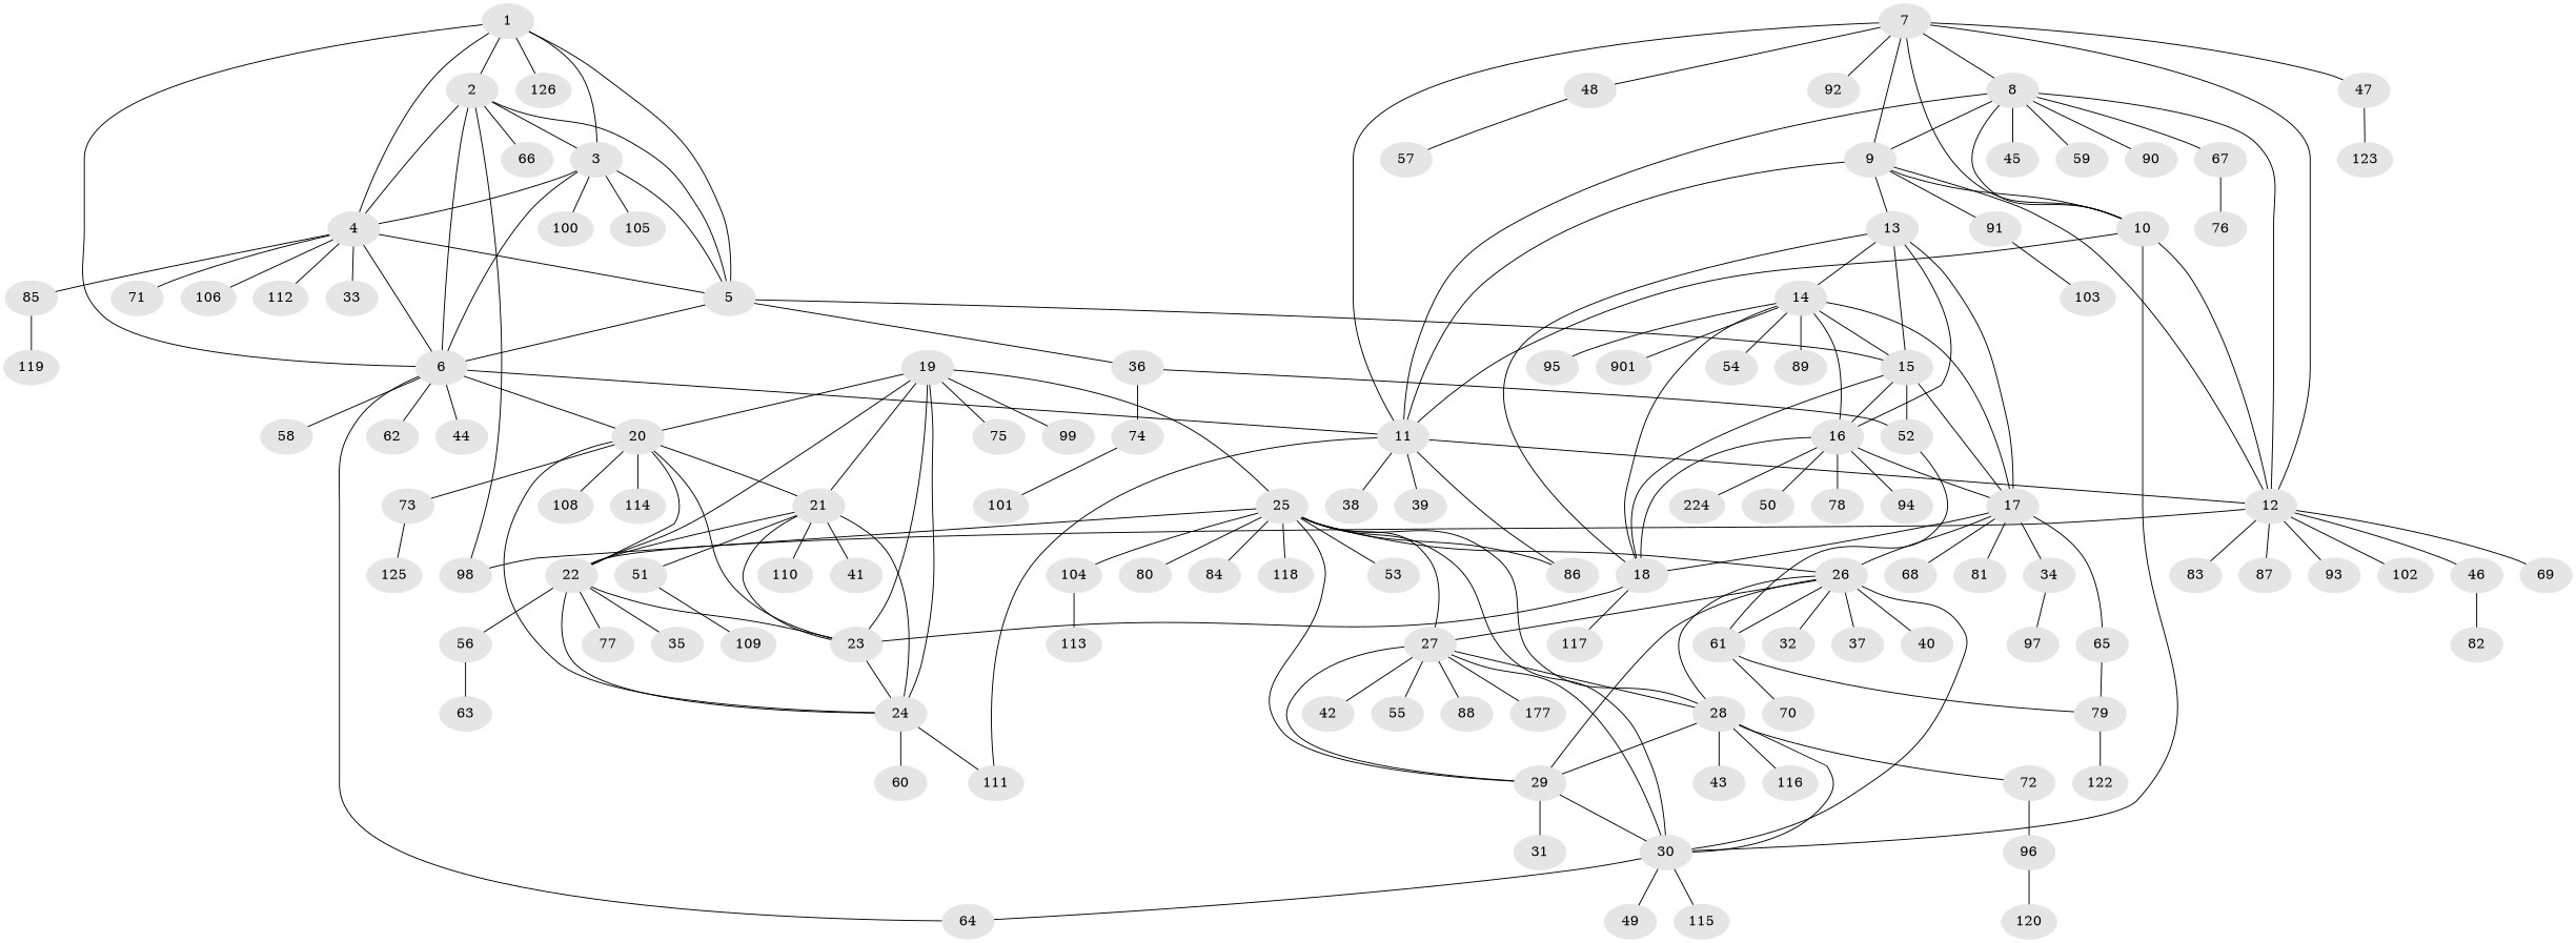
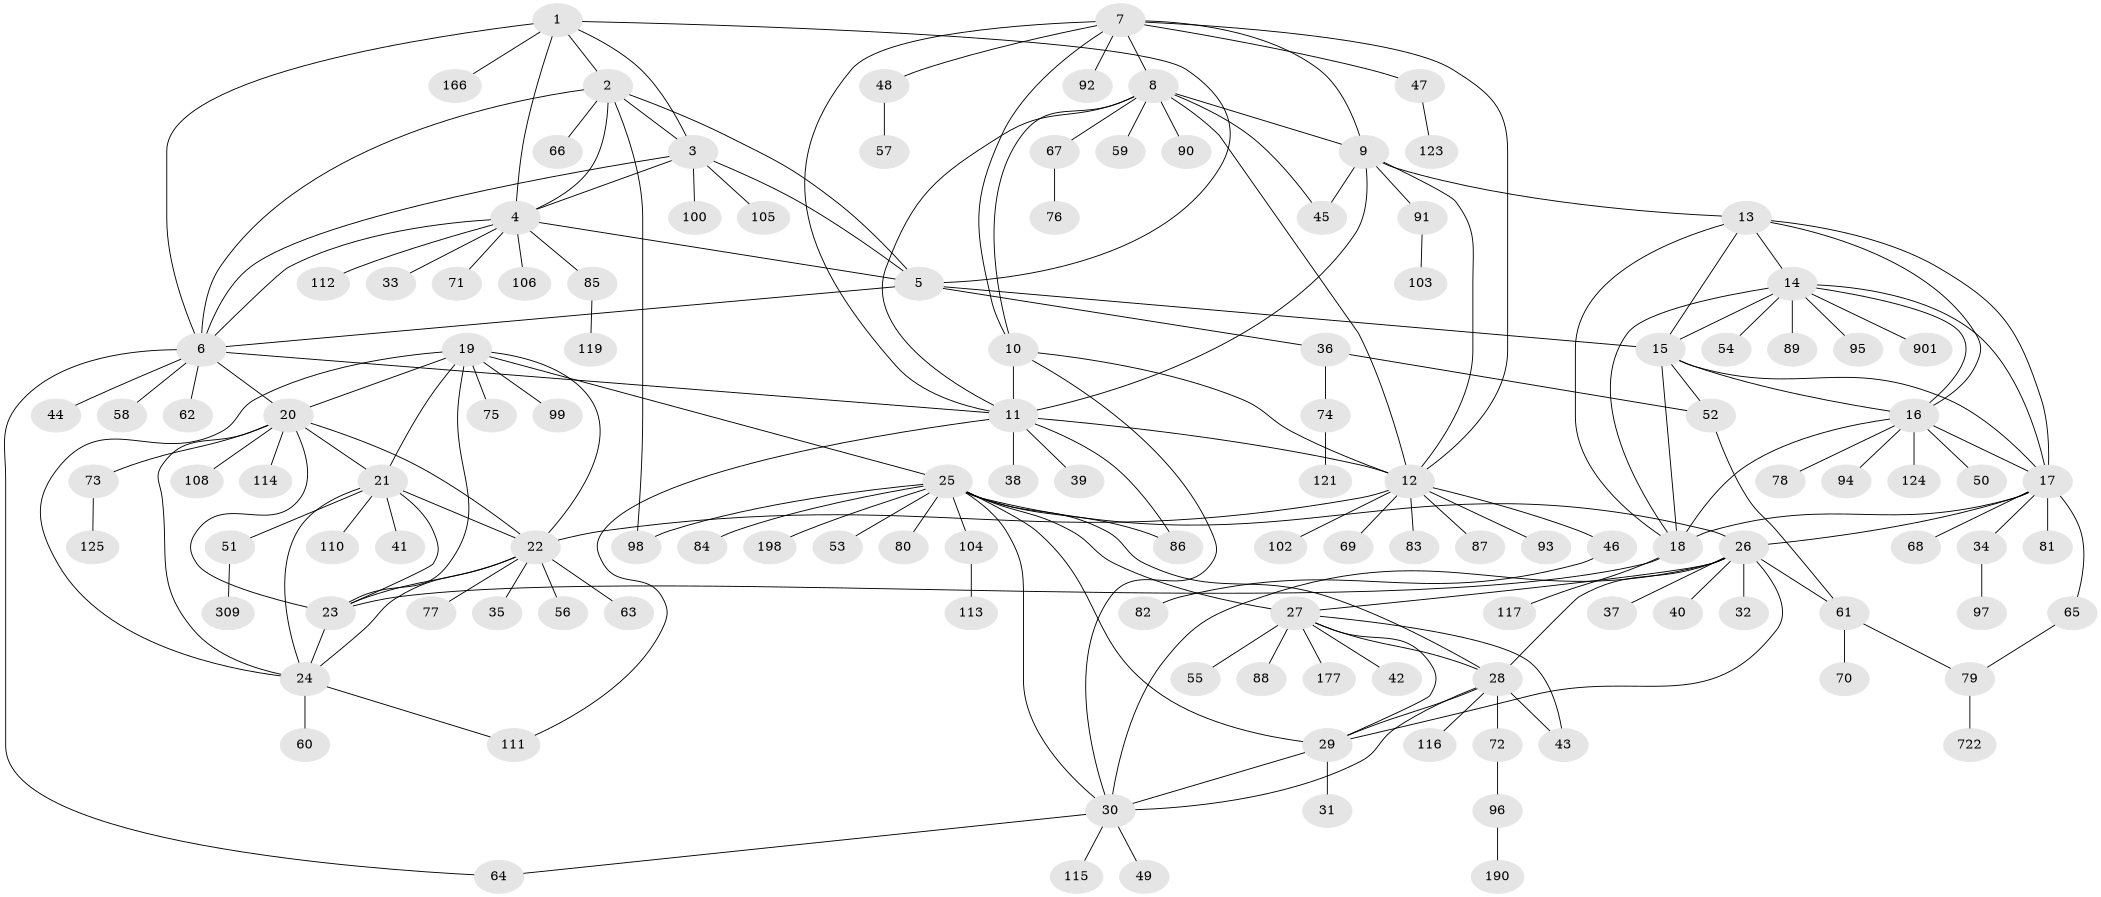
  graph {
    node [color=gray90 style=filled]
    1
    2
    3
    4
    5
    6
-   126
+   126 [label=166]
    66
    98
    100
    105
    33
    71
    85
    106
    112
    15
    36
    11
    20
    44
    58
    62
    64
    30
    49
    115
    119
    16
    17
    18
    52
    74
    12
    38
    39
    86
    111
    22
    23
    21
    24
    73
    108
    114
    7
    8
    9
    10
    47
    48
    92
    45
    59
    67
    90
    13
    91
    46
    69
    83
    87
    93
    102
    123
    57
    76
    14
    103
    35
    56
    63
    77
    82
    54
    89
    95
    n78 [label=901]
    50
    78
    94
-   124 [label=224]
+   124
    26
    34
    65
    68
    81
    117
    61
    27
    28
    29
    32
    37
    40
    97
    79
    19
    25
    75
    99
    41
    51
    110
    60
    53
    80
    84
    104
-   118
+   118 [label=198]
    125
-   109
+   109 [label=309]
    42
    55
    88
    n116 [label=177]
    43
    72
    116
    31
    113
    70
    96
-   121 [label=101]
-   122
-   120
+   121
+   122 [label=722]
+   120 [label=190]
    1 -- 2
    1 -- 3
    1 -- 4
    1 -- 5
    1 -- 6
    1 -- 126
    2 -- 3
    2 -- 4
    2 -- 5
    2 -- 6
    2 -- 66
    2 -- 98
    3 -- 4
    3 -- 5
    3 -- 6
    3 -- 100
    3 -- 105
    4 -- 5
    4 -- 6
    4 -- 33
    4 -- 71
    4 -- 85
    4 -- 106
    4 -- 112
    5 -- 6
    5 -- 15
    5 -- 36
    6 -- 11
    6 -- 20
    6 -- 44
    6 -- 58
    6 -- 62
    6 -- 64
    85 -- 119
    15 -- 16
    15 -- 17
    15 -- 18
    15 -- 52
    36 -- 52
    36 -- 74
    11 -- 12
    11 -- 38
    11 -- 39
    11 -- 86
    11 -- 111
    20 -- 22
    20 -- 23
    20 -- 21
    20 -- 24
    20 -- 73
    20 -- 108
    20 -- 114
    30 -- 64
    30 -- 49
    30 -- 115
    16 -- 17
    16 -- 18
    16 -- 50
    16 -- 78
    16 -- 94
    16 -- 124
    17 -- 18
    17 -- 26
    17 -- 34
    17 -- 65
    17 -- 68
    17 -- 81
    18 -- 23
    18 -- 117
    52 -- 61
    74 -- 121
    12 -- 22
    12 -- 46
    12 -- 69
    12 -- 83
    12 -- 87
    12 -- 93
    12 -- 102
    22 -- 23
    22 -- 24
    22 -- 35
    22 -- 56
-   56 -- 63
+   22 -- 63
    22 -- 77
    23 -- 24
    21 -- 22
    21 -- 23
    21 -- 24
    21 -- 41
    21 -- 51
    21 -- 110
    24 -- 111
    24 -- 60
    73 -- 125
    7 -- 11
    7 -- 12
    7 -- 8
    7 -- 9
    7 -- 10
    7 -- 47
    7 -- 48
    7 -- 92
    8 -- 11
    8 -- 12
    8 -- 9
    8 -- 10
    8 -- 45
    8 -- 59
    8 -- 67
    8 -- 90
    9 -- 11
    9 -- 12
-   9 -- 10
+   9 -- 45
    9 -- 13
    9 -- 91
    10 -- 11
    10 -- 30
    10 -- 12
    47 -- 123
    48 -- 57
    67 -- 76
    13 -- 15
    13 -- 16
    13 -- 17
    13 -- 18
    13 -- 14
    91 -- 103
    46 -- 82
    14 -- 15
    14 -- 16
    14 -- 17
    14 -- 18
    14 -- 54
    14 -- 89
    14 -- 95
    14 -- n78
    26 -- 30
    26 -- 61
    26 -- 27
    26 -- 28
    26 -- 29
    26 -- 32
    26 -- 37
    26 -- 40
    34 -- 97
    65 -- 79
    61 -- 79
    61 -- 70
-   27 -- 30
+   27 -- 43
    27 -- 28
    27 -- 29
    27 -- 42
    27 -- 55
    27 -- 88
    27 -- n116
    28 -- 30
    28 -- 29
    28 -- 43
    28 -- 72
    28 -- 116
    29 -- 30
    29 -- 31
    79 -- 122
    19 -- 20
    19 -- 22
    19 -- 23
    19 -- 21
    19 -- 24
    19 -- 25
    19 -- 75
    19 -- 99
    25 -- 98
    25 -- 30
    25 -- 86
    25 -- 26
    25 -- 27
    25 -- 28
    25 -- 29
    25 -- 53
    25 -- 80
    25 -- 84
    25 -- 104
    25 -- 118
    51 -- 109
    104 -- 113
    72 -- 96
    96 -- 120
  }
